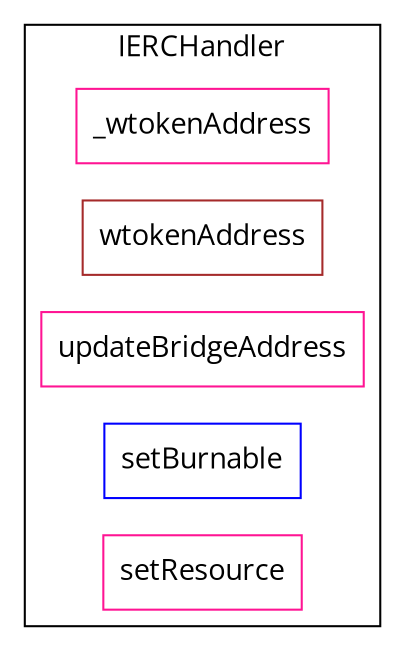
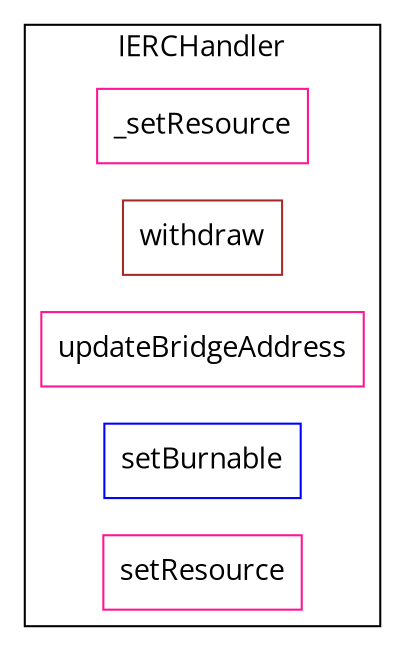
  strict digraph {
    rankdir=LR
    fontname="Open Sans"
    node [shape=box color=deeppink fontname="Open Sans"]
-   n1 [label=_wtokenAddress]
-   n2 [label=wtokenAddress color=brown]
+   n1 [label=_setResource]
+   n2 [label=withdraw color=brown]
    n3 [label=updateBridgeAddress]
    n4 [label=setBurnable color=blue]
    n5 [label=setResource]
    subgraph cluster_1 {
      label=IERCHandler
      n1
      n2
      n3
      n4
      n5
    }
    subgraph cluster_2 {
      label="[Solidity]"
    }
  }
